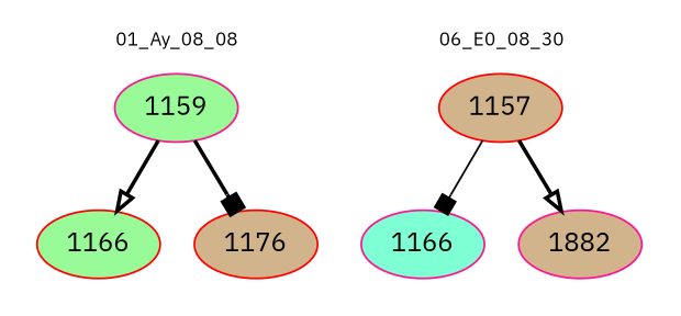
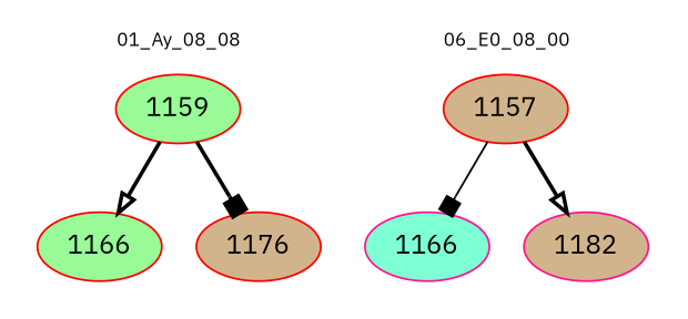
  digraph {
    fontname="IBM Plex Sans"
    node [color=red fillcolor=tan fontname="IBM Plex Sans" style=filled]
    edge [arrowhead=onormal color=black fontname="IBM Plex Sans" style=bold]
-   n1 [color=deeppink fillcolor=palegreen label=1159]
+   n1 [fillcolor=palegreen label=1159]
    n2 [fillcolor=palegreen label=1166]
    n3 [label=1176]
    n4 [label=1157]
    n5 [color=deeppink fillcolor=aquamarine label=1166]
-   n6 [color=deeppink label=1882]
+   n6 [color=deeppink label=1182]
    subgraph cluster_1 {
      color=white
      fontsize=10
      label="01_Ay_08_08"
      n1
      n2
      n3
    }
    subgraph cluster_2 {
      color=white
      fontsize=10
-     label="06_E0_08_30"
+     label="06_E0_08_00"
      n4
      n5
      n6
    }
    n1 -> n2
    n1 -> n3 [arrowhead=box]
    n4 -> n5 [arrowhead=box style=solid]
    n4 -> n6
  }
